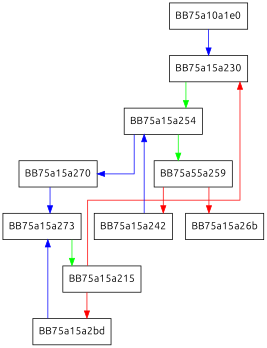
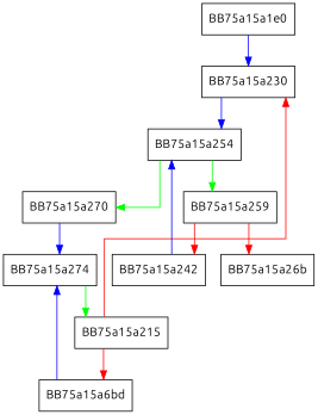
  digraph {
    fontname=Ubuntu
    splines=ortho
    node [fontname=Ubuntu shape=box]
    edge [color=blue fontname=Ubuntu]
-   BB75a15a1e0 [label=BB75a10a1e0]
+   BB75a15a1e0
    BB75a15a230
    BB75a15a215
-   BB75a15a2bd
-   BB75a15a274 [label=BB75a15a273]
+   BB75a15a2bd [label=BB75a15a6bd]
+   BB75a15a274
    BB75a15a254
    BB75a15a270
-   BB75a15a259 [label=BB75a55a259]
+   BB75a15a259
    BB75a15a242
    BB75a15a26b
    BB75a15a1e0 -> BB75a15a230
-   BB75a15a230 -> BB75a15a254 [color=green]
+   BB75a15a230 -> BB75a15a254
    BB75a15a215 -> BB75a15a230 [color=red]
    BB75a15a215 -> BB75a15a2bd [color=red]
    BB75a15a2bd -> BB75a15a274
    BB75a15a274 -> BB75a15a215 [color=green]
-   BB75a15a254 -> BB75a15a270
+   BB75a15a254 -> BB75a15a270 [color=green]
    BB75a15a254 -> BB75a15a259 [color=green]
    BB75a15a270 -> BB75a15a274
    BB75a15a259 -> BB75a15a242 [color=red]
    BB75a15a259 -> BB75a15a26b [color=red]
    BB75a15a242 -> BB75a15a254
  }
